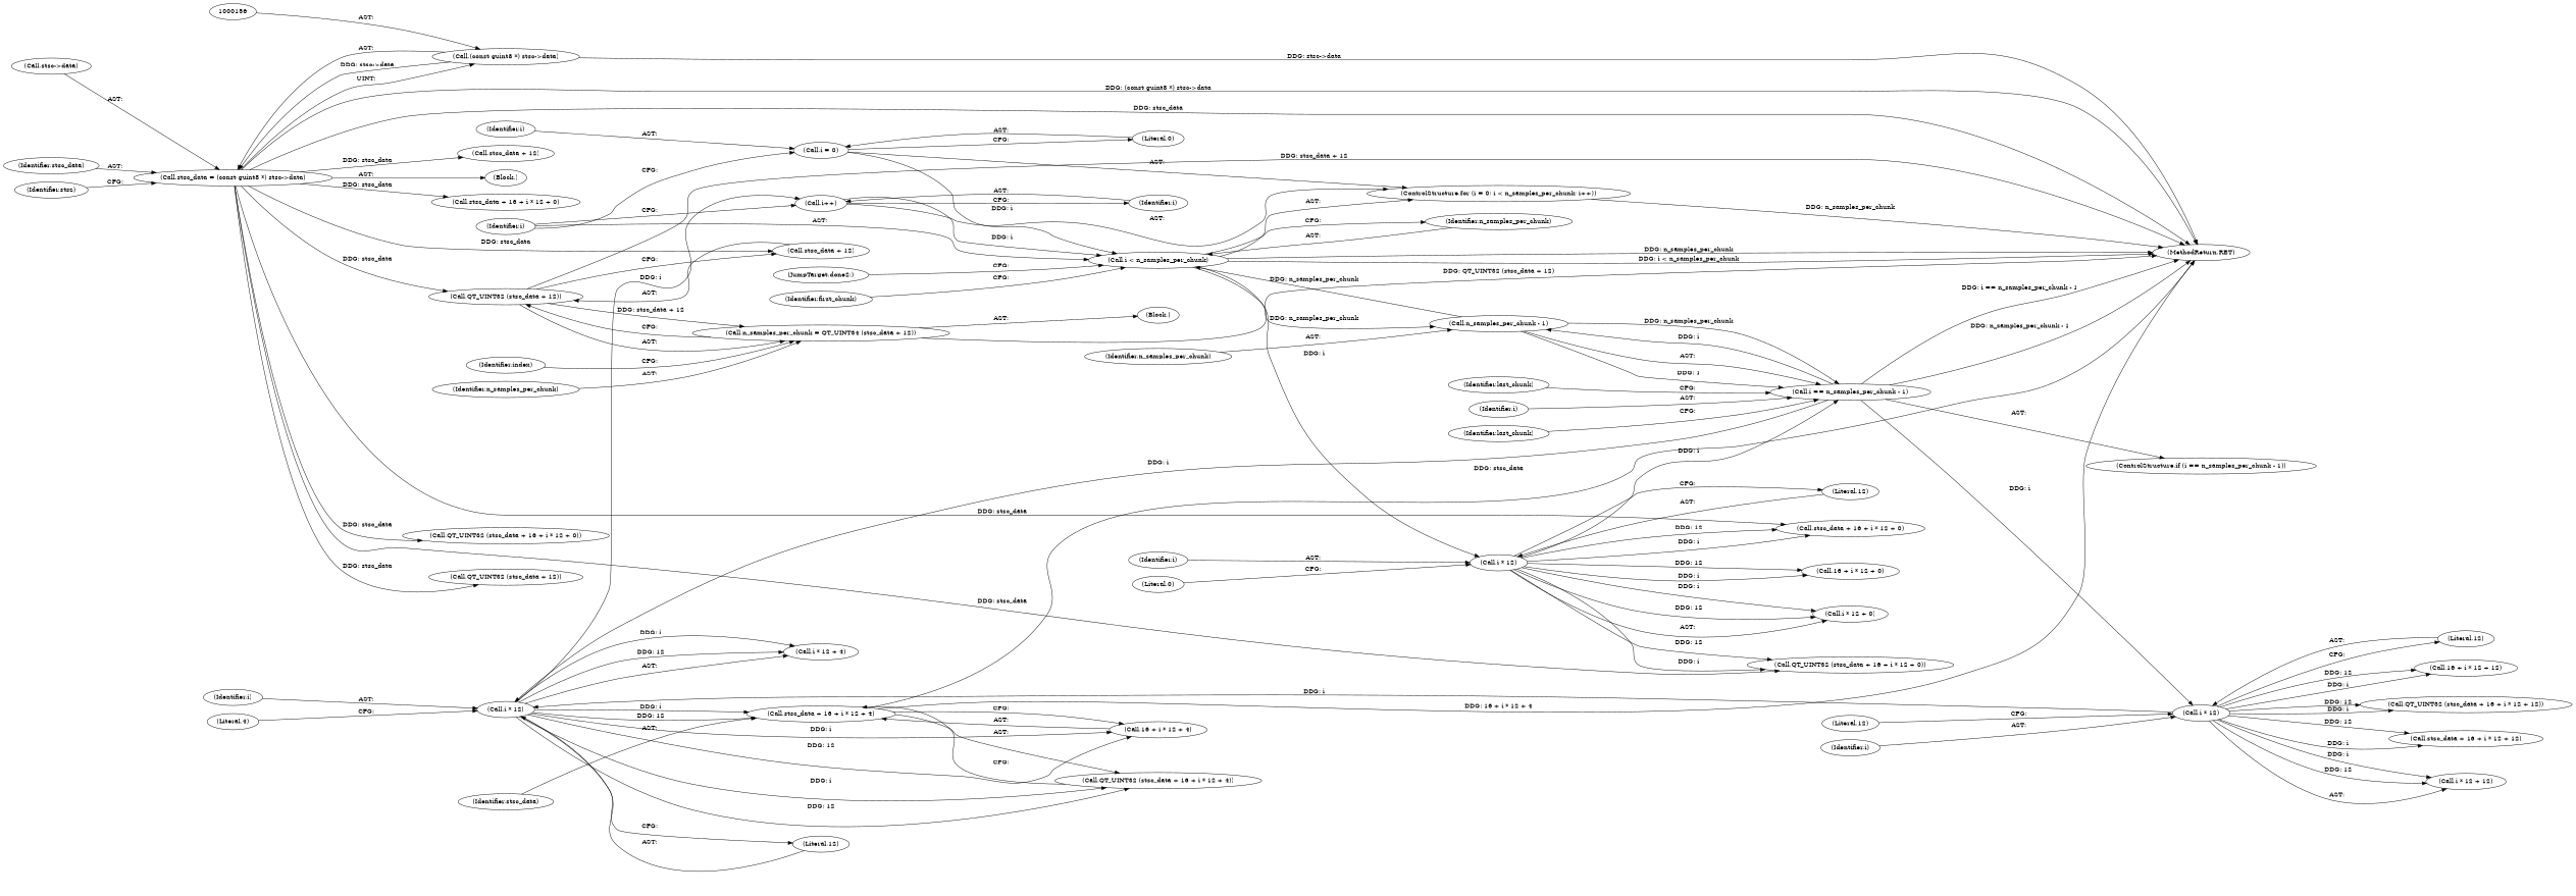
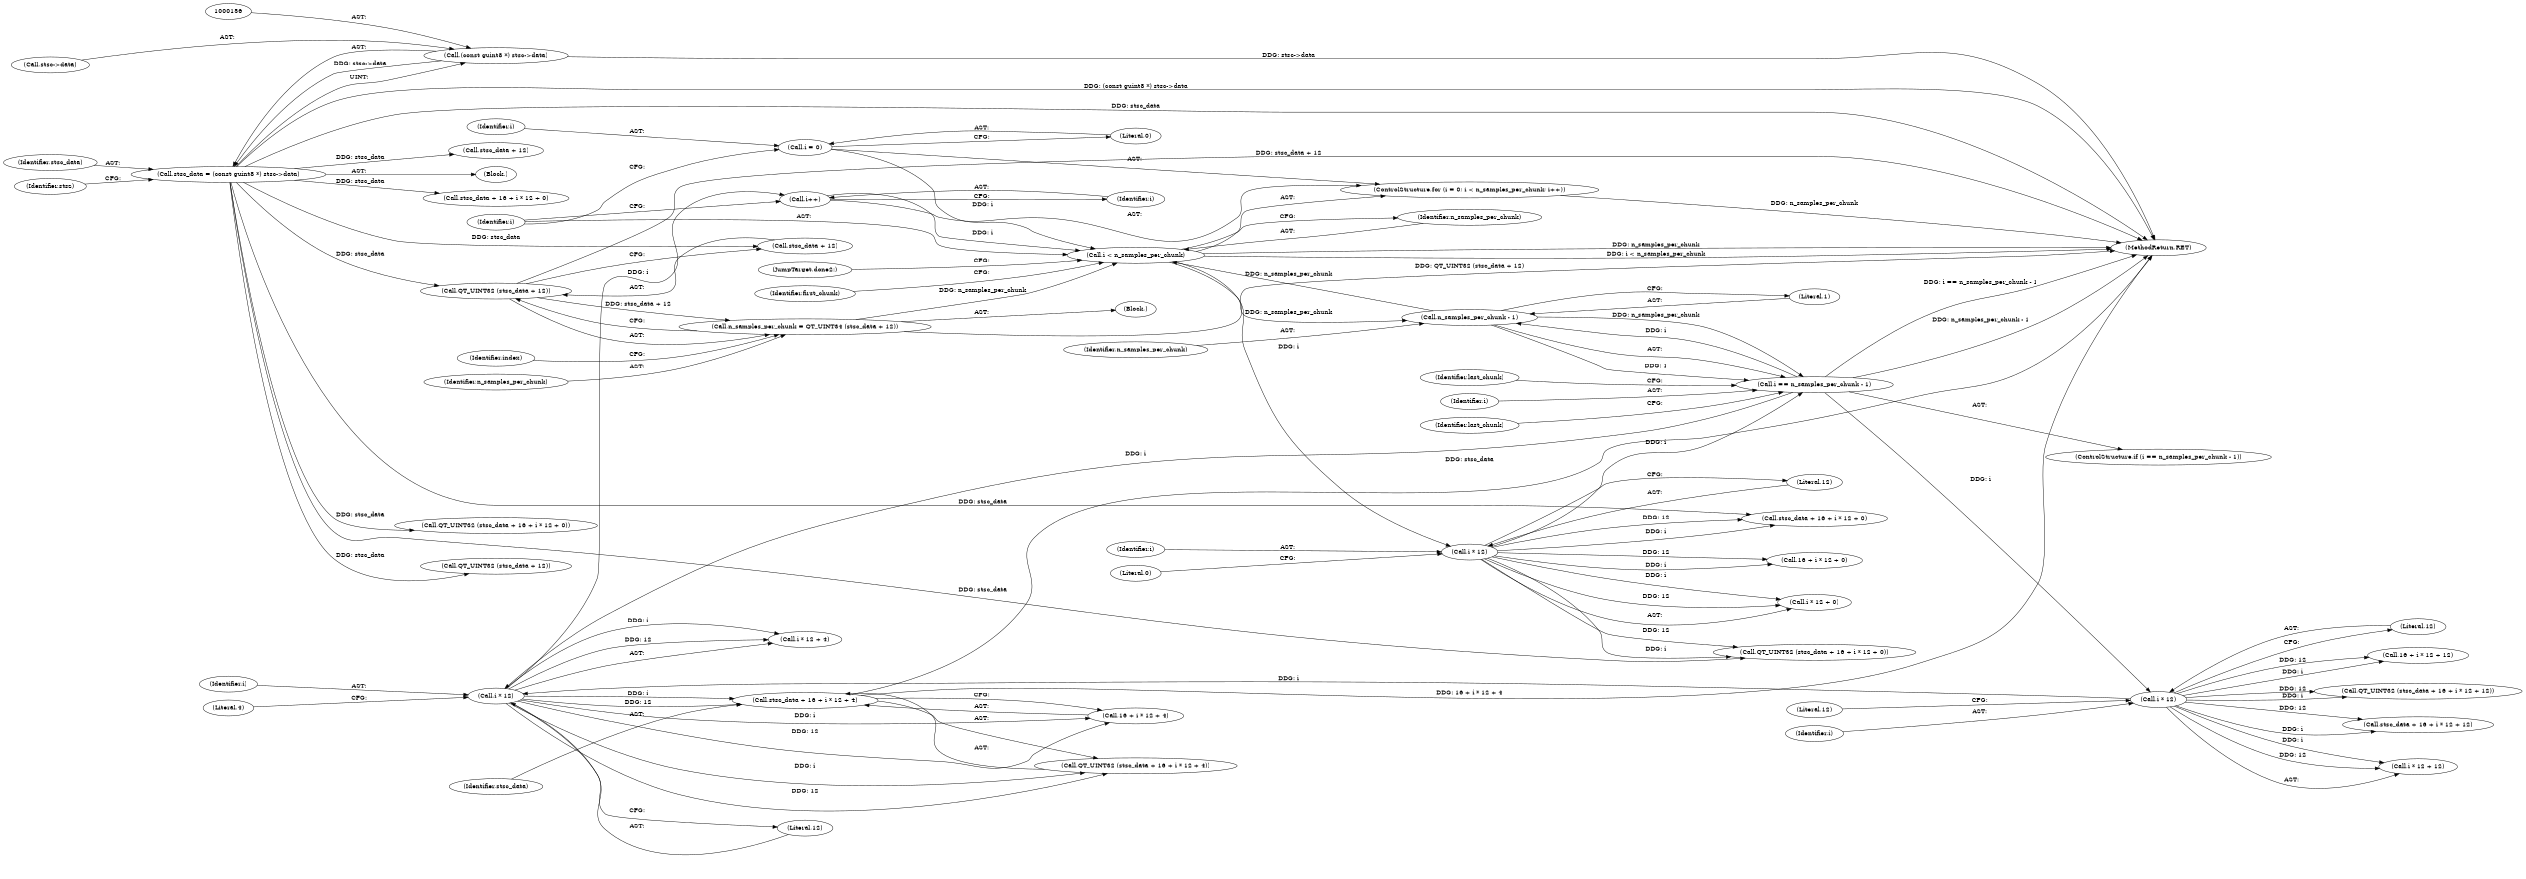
  digraph {
    rankdir=LR
    n1 [label="(Call,stsc_data + 16 + i * 12 + 4)"]
    n2 [label="(Call,16 + i * 12 + 4)"]
    n3 [label="(MethodReturn,RET)"]
    n4 [label="(Call,QT_UINT32 (stsc_data + 16 + i * 12 + 4))"]
    n5 [label="(Call,i * 12)"]
    n6 [label="(Call,i++)"]
    n7 [label="(Literal,12)"]
    n8 [label="(Call,i * 12 + 4)"]
    n9 [label="(Call,i < n_samples_per_chunk)"]
    n10 [label="(ControlStructure,for (i = 0; i < n_samples_per_chunk; i++))"]
    n11 [label="(Identifier,i)"]
    n12 [label="(Call,i * 12)"]
    n13 [label="(Literal,12)"]
    n14 [label="(Call,16 + i * 12 + 12)"]
    n15 [label="(Call,QT_UINT32 (stsc_data + 16 + i * 12 + 12))"]
    n16 [label="(Call,stsc_data + 16 + i * 12 + 12)"]
    n17 [label="(Call,i * 12 + 12)"]
    n18 [label="(Call,i == n_samples_per_chunk - 1)"]
    n19 [label="(Call,n_samples_per_chunk - 1)"]
    n20 [label="(ControlStructure,if (i == n_samples_per_chunk - 1))"]
+   n21 [label="(Literal,1)"]
    n22 [label="(Call,i * 12)"]
    n23 [label="(Call,16 + i * 12 + 0)"]
    n24 [label="(Call,i * 12 + 0)"]
    n25 [label="(Call,QT_UINT32 (stsc_data + 16 + i * 12 + 0))"]
    n26 [label="(Literal,12)"]
    n27 [label="(Call,stsc_data + 16 + i * 12 + 0)"]
    n28 [label="(Identifier,n_samples_per_chunk)"]
    n29 [label="(Call,i = 0)"]
    n30 [label="(Literal,0)"]
    n31 [label="(Call,n_samples_per_chunk = QT_UINT34 (stsc_data + 12))"]
    n32 [label="(Call,QT_UINT32 (stsc_data + 12))"]
    n33 [label="(Block,)"]
    n34 [label="(Call,stsc_data + 12)"]
    n35 [label="(Call,stsc_data = (const guint8 *) stsc->data)"]
    n36 [label="(Call,(const guint8 *) stsc->data)"]
    n37 [label="(Call,QT_UINT32 (stsc_data + 16 + i * 12 + 0))"]
    n38 [label="(Call,QT_UINT32 (stsc_data + 12))"]
    n39 [label="(Call,stsc_data + 12)"]
    n40 [label="(Block,)"]
    n41 [label="(Call,stsc_data + 16 + i * 12 + 0)"]
    n42 [label="(Call,stsc->data)"]
    n43 [label="(Identifier,n_samples_per_chunk)"]
    n44 [label="(Identifier,index)"]
    n45 [label="(Identifier,stsz)"]
    n46 [label="(Identifier,i)"]
    n47 [label="(Identifier,first_chunk)"]
    n48 [label="(Identifier,last_chunk)"]
    n49 [label="(Identifier,i)"]
    n50 [label="(Literal,4)"]
    n51 [label="(Literal,12)"]
    n52 [label="(Identifier,i)"]
    n53 [label="(Identifier,stsc_data)"]
    n54 [label="(Identifier,n_samples_per_chunk)"]
    n55 [label="(Identifier,last_chunk)"]
    n56 [label="(Identifier,stsc_data)"]
    n57 [label="(Identifier,i)"]
    n58 [label="(Literal,0)"]
    n59 [label="(Identifier,i)"]
    n60 [label="(JumpTarget,done2:)"]
    n61 [label="(Identifier,i)"]
    1000156
    n1 -> n2 [label="CFG: "]
    n1 -> n3 [label="DDG: stsc_data"]
    n1 -> n3 [label="DDG: 16 + i * 12 + 4"]
    n1 -> n4 [label="AST: "]
    n2 -> n1 [label="AST: "]
-   n4 -> n1 [label="CFG: "]
+   n4 -> n1 [label="AST: "]
    n5 -> n1 [label="DDG: i"]
    n5 -> n1 [label="DDG: 12"]
    n5 -> n2 [label="DDG: i"]
    n5 -> n2 [label="DDG: 12"]
    n5 -> n4 [label="DDG: i"]
    n5 -> n4 [label="DDG: 12"]
    n5 -> n6 [label="DDG: i"]
    n5 -> n7 [label="CFG: "]
    n5 -> n8 [label="AST: "]
    n5 -> n8 [label="DDG: i"]
    n5 -> n8 [label="DDG: 12"]
    n6 -> n9 [label="DDG: i"]
    n6 -> n10 [label="AST: "]
    n6 -> n11 [label="CFG: "]
    n7 -> n5 [label="AST: "]
    n9 -> n3 [label="DDG: n_samples_per_chunk"]
    n9 -> n3 [label="DDG: i < n_samples_per_chunk"]
    n9 -> n10 [label="AST: "]
    n9 -> n19 [label="DDG: n_samples_per_chunk"]
    n9 -> n22 [label="DDG: i"]
    n9 -> n28 [label="CFG: "]
    n10 -> n3 [label="DDG: n_samples_per_chunk"]
    n11 -> n6 [label="AST: "]
    n12 -> n5 [label="DDG: i"]
    n12 -> n13 [label="CFG: "]
    n12 -> n14 [label="DDG: i"]
    n12 -> n14 [label="DDG: 12"]
    n12 -> n15 [label="DDG: i"]
    n12 -> n15 [label="DDG: 12"]
    n12 -> n16 [label="DDG: i"]
    n12 -> n16 [label="DDG: 12"]
    n12 -> n17 [label="AST: "]
    n12 -> n17 [label="DDG: i"]
    n12 -> n17 [label="DDG: 12"]
    n13 -> n12 [label="AST: "]
    n18 -> n3 [label="DDG: n_samples_per_chunk - 1"]
    n18 -> n3 [label="DDG: i == n_samples_per_chunk - 1"]
    n18 -> n5 [label="DDG: i"]
    n18 -> n12 [label="DDG: i"]
    n18 -> n19 [label="DDG: i"]
    n18 -> n20 [label="AST: "]
    n19 -> n9 [label="DDG: n_samples_per_chunk"]
    n19 -> n18 [label="AST: "]
    n19 -> n18 [label="DDG: n_samples_per_chunk"]
    n19 -> n18 [label="DDG: 1"]
+   n19 -> n21 [label="CFG: "]
+   n21 -> n19 [label="AST: "]
    n22 -> n18 [label="DDG: i"]
    n22 -> n23 [label="DDG: i"]
    n22 -> n23 [label="DDG: 12"]
    n22 -> n24 [label="AST: "]
    n22 -> n24 [label="DDG: i"]
    n22 -> n24 [label="DDG: 12"]
    n22 -> n25 [label="DDG: i"]
    n22 -> n25 [label="DDG: 12"]
    n22 -> n26 [label="CFG: "]
    n22 -> n27 [label="DDG: i"]
    n22 -> n27 [label="DDG: 12"]
    n26 -> n22 [label="AST: "]
    n28 -> n9 [label="AST: "]
    n29 -> n9 [label="DDG: i"]
    n29 -> n10 [label="AST: "]
    n29 -> n30 [label="CFG: "]
    n30 -> n29 [label="AST: "]
    n31 -> n3 [label="DDG: QT_UINT32 (stsc_data + 12)"]
+   n31 -> n9 [label="DDG: n_samples_per_chunk"]
    n31 -> n32 [label="CFG: "]
    n31 -> n33 [label="AST: "]
    n32 -> n3 [label="DDG: stsc_data + 12"]
    n32 -> n31 [label="AST: "]
    n32 -> n31 [label="DDG: stsc_data + 12"]
    n32 -> n34 [label="CFG: "]
    n34 -> n32 [label="AST: "]
    n35 -> n3 [label="DDG: (const guint8 *) stsc->data"]
    n35 -> n3 [label="DDG: stsc_data"]
    n35 -> n25 [label="DDG: stsc_data"]
    n35 -> n27 [label="DDG: stsc_data"]
    n35 -> n32 [label="DDG: stsc_data"]
    n35 -> n34 [label="DDG: stsc_data"]
    n35 -> n36 [label="UINT: "]
    n35 -> n37 [label="DDG: stsc_data"]
    n35 -> n38 [label="DDG: stsc_data"]
    n35 -> n39 [label="DDG: stsc_data"]
    n35 -> n40 [label="AST: "]
    n35 -> n41 [label="DDG: stsc_data"]
    n36 -> n3 [label="DDG: stsc->data"]
    n36 -> n35 [label="AST: "]
    n36 -> n35 [label="DDG: stsc->data"]
-   n42 -> n35 [label="AST: "]
+   n42 -> n36 [label="AST: "]
    n43 -> n31 [label="AST: "]
    n44 -> n31 [label="CFG: "]
    n45 -> n35 [label="CFG: "]
    n46 -> n6 [label="CFG: "]
    n46 -> n9 [label="AST: "]
    n46 -> n29 [label="CFG: "]
    n47 -> n9 [label="CFG: "]
    n48 -> n18 [label="CFG: "]
    n49 -> n5 [label="AST: "]
    n50 -> n5 [label="CFG: "]
    n51 -> n12 [label="CFG: "]
    n52 -> n18 [label="AST: "]
    n53 -> n35 [label="AST: "]
    n54 -> n19 [label="AST: "]
    n55 -> n18 [label="CFG: "]
    n56 -> n1 [label="AST: "]
    n57 -> n12 [label="AST: "]
    n58 -> n22 [label="CFG: "]
    n59 -> n29 [label="AST: "]
    n60 -> n9 [label="CFG: "]
    n61 -> n22 [label="AST: "]
    1000156 -> n36 [label="AST: "]
  }
